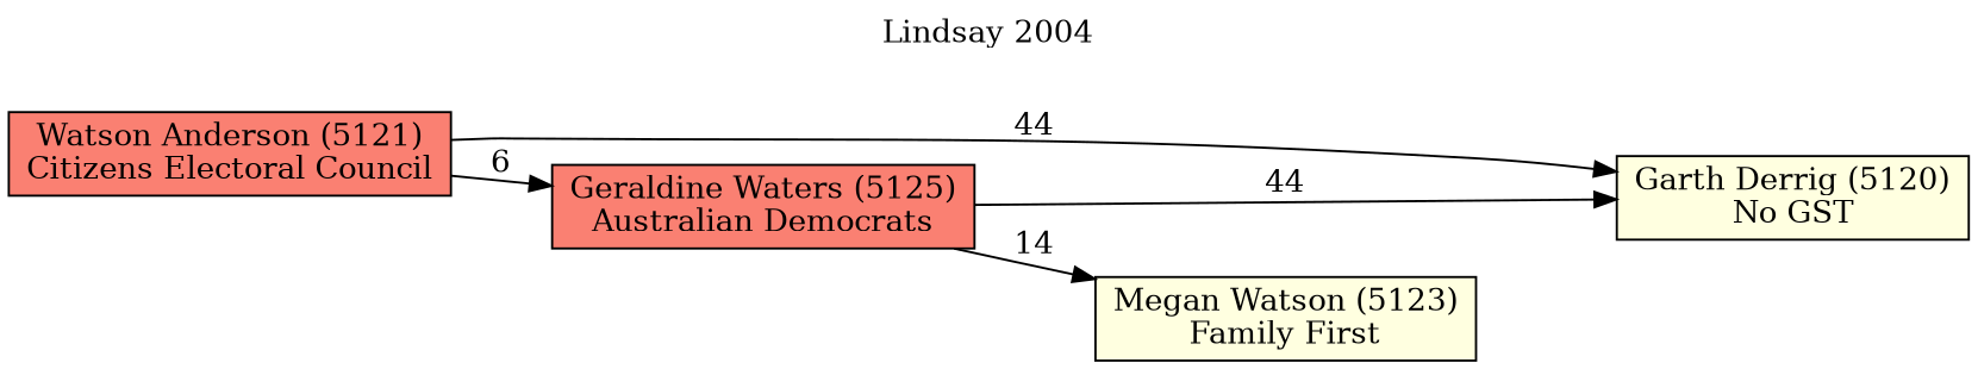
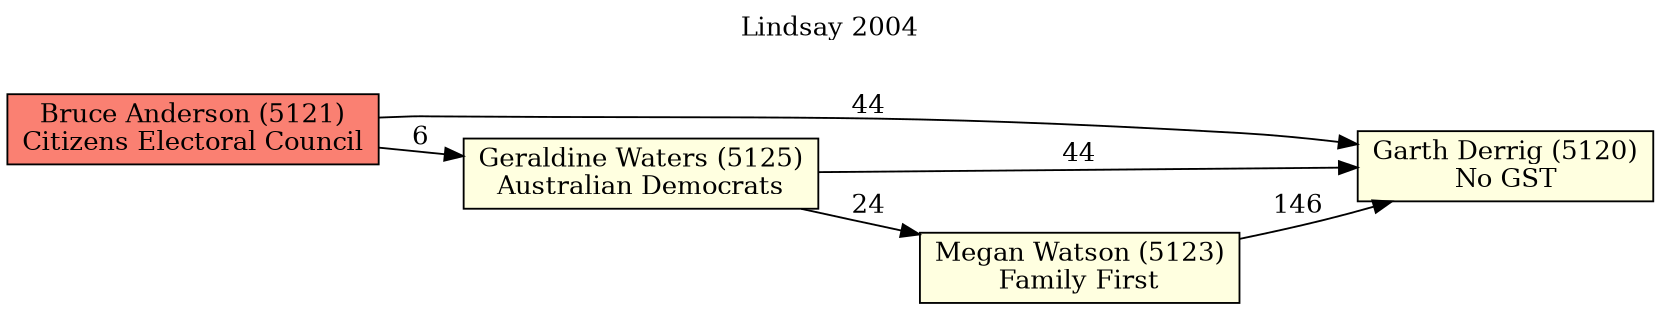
  digraph {
    label="Lindsay 2004"
    labelloc=t
    mclimit=10
    rankdir=LR
    node [fillcolor=lightyellow shape=box style=filled]
    n1 [label="Garth Derrig (5120)\nNo GST"]
    n2 [label="Megan Watson (5123)\nFamily First"]
-   n3 [fillcolor=salmon label="Geraldine Waters (5125)\nAustralian Democrats"]
-   n4 [fillcolor=salmon label="Watson Anderson (5121)\nCitizens Electoral Council"]
+   n3 [label="Geraldine Waters (5125)\nAustralian Democrats"]
+   n4 [fillcolor=salmon label="Bruce Anderson (5121)\nCitizens Electoral Council"]
+   n2 -> n1 [label=146]
    n3 -> n1 [label=44]
-   n3 -> n2 [label=14]
+   n3 -> n2 [label=24]
    n4 -> n1 [label=44]
    n4 -> n3 [label=6]
  }
